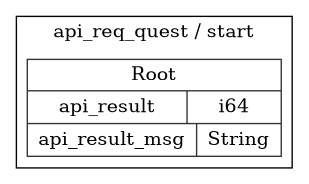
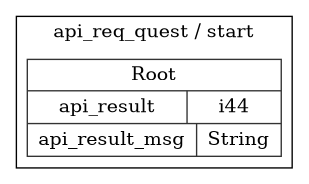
  digraph {
    rankdir=LR
-   n1 [color=gray20 label="<Root> Root  | { api_result | <api_result> i64 } | { api_result_msg | <api_result_msg> String }" shape=record style=solid]
+   n1 [color=gray20 label="<Root> Root  | { api_result | <api_result> i44 } | { api_result_msg | <api_result_msg> String }" shape=record style=solid]
    subgraph cluster_1 {
      label="api_req_quest / start"
      n1
    }
  }
